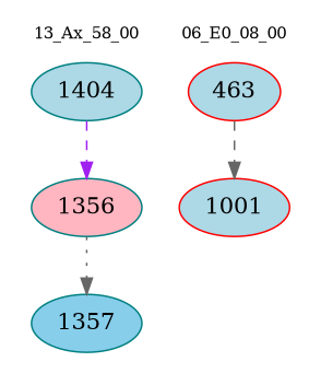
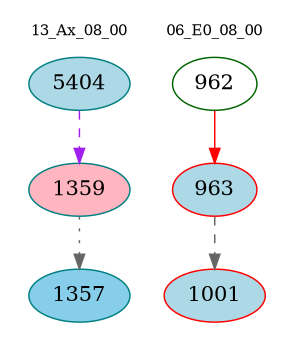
  digraph {
    node [color=teal fillcolor=lightblue style=filled]
    edge [color=gray40 style=dashed]
-   n1 [fillcolor=lightpink label=1356]
+   n1 [fillcolor=lightpink label=1359]
    n2 [fillcolor=skyblue label=1357]
-   n3 [label=1404]
-   n5 [color=red label=463]
+   n3 [label=5404]
+   n4 [color=darkgreen fillcolor=white label=962]
+   n5 [color=red label=963]
    n6 [color=red label=1001]
    subgraph cluster_1 {
      color=white
      fontsize=10
-     label="13_Ax_58_00"
+     label="13_Ax_08_00"
      n1
      n2
      n3
    }
    subgraph cluster_2 {
      color=white
      fontsize=10
      label="06_E0_08_00"
+     n4
      n5
      n6
    }
    n1 -> n2 [style=dotted]
    n3 -> n1 [color=purple]
+   n4 -> n5 [color=red style=solid]
    n5 -> n6
  }
